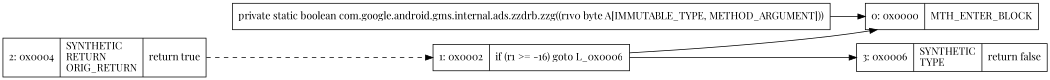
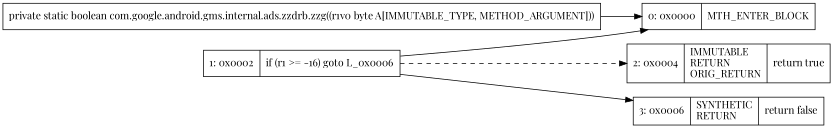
  digraph {
    fontname="Playfair Display"
    rankdir=LR
    node [fontname="Playfair Display" shape=record]
    edge [fontname="Playfair Display"]
    n1 [label="{0\:\ 0x0000|MTH_ENTER_BLOCK\l}"]
    n2 [label="{1\:\ 0x0002|if (r1 \>= \-16) goto L_0x0006\l}"]
-   n3 [label="{2\:\ 0x0004|SYNTHETIC\lRETURN\lORIG_RETURN\l|return true\l}"]
-   n4 [label="{3\:\ 0x0006|SYNTHETIC\lTYPE\l|return false\l}"]
+   n3 [label="{2\:\ 0x0004|IMMUTABLE\lRETURN\lORIG_RETURN\l|return true\l}"]
+   n4 [label="{3\:\ 0x0006|SYNTHETIC\lRETURN\l|return false\l}"]
    n5 [label="{private static boolean com.google.android.gms.internal.ads.zzdrb.zzg((r1v0 byte A[IMMUTABLE_TYPE, METHOD_ARGUMENT])) }"]
    n2 -> n1
-   n3 -> n2 [style=dashed]
+   n2 -> n3 [style=dashed]
    n2 -> n4
    n5 -> n1
  }
